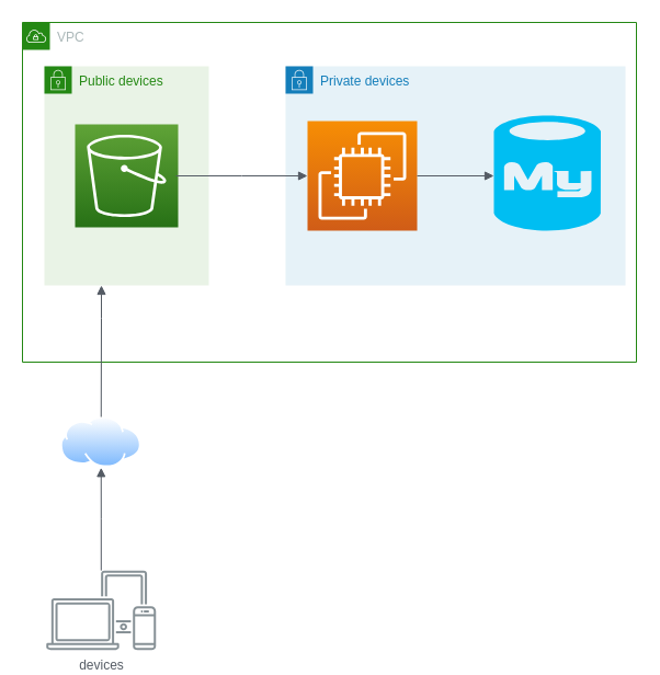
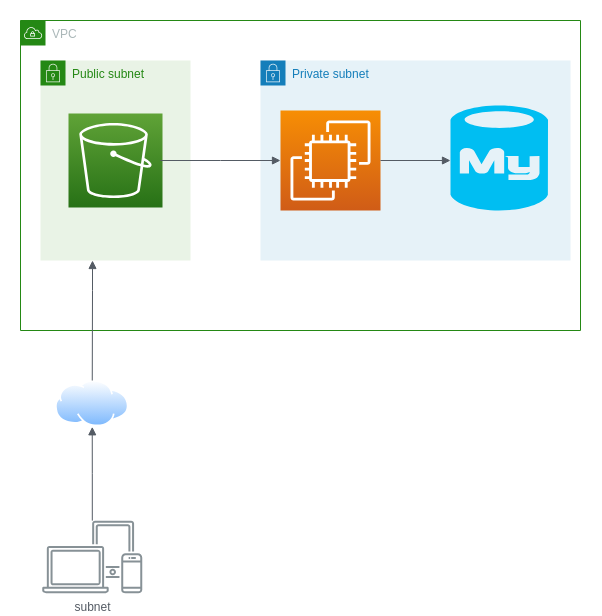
  <mxCell id="0" />
  <mxCell id="1" parent="0" />
  <mxCell id="2" value="VPC" style="points=[[0,0],[0.25,0],[0.5,0],[0.75,0],[1,0],[1,0.25],[1,0.5],[1,0.75],[1,1],[0.75,1],[0.5,1],[0.25,1],[0,1],[0,0.75],[0,0.5],[0,0.25]];outlineConnect=0;gradientColor=none;html=1;whiteSpace=wrap;fontSize=12;fontStyle=0;container=1;pointerEvents=0;collapsible=0;recursiveResize=0;shape=mxgraph.aws4.group;grIcon=mxgraph.aws4.group_vpc;strokeColor=#248814;fillColor=none;verticalAlign=top;align=left;spacingLeft=30;fontColor=#AAB7B8;dashed=0;" parent="1" vertex="1"><mxGeometry x="20" y="20" width="560" height="310" as="geometry" /></mxCell>
- <mxCell id="3" value="Private devices" style="points=[[0,0],[0.25,0],[0.5,0],[0.75,0],[1,0],[1,0.25],[1,0.5],[1,0.75],[1,1],[0.75,1],[0.5,1],[0.25,1],[0,1],[0,0.75],[0,0.5],[0,0.25]];outlineConnect=0;gradientColor=none;html=1;whiteSpace=wrap;fontSize=12;fontStyle=0;container=1;pointerEvents=0;collapsible=0;recursiveResize=0;shape=mxgraph.aws4.group;grIcon=mxgraph.aws4.group_security_group;grStroke=0;strokeColor=#147EBA;fillColor=#E6F2F8;verticalAlign=top;align=left;spacingLeft=30;fontColor=#147EBA;dashed=0;" parent="2" vertex="1"><mxGeometry x="240" y="40" width="310" height="200" as="geometry" /></mxCell>
+ <mxCell id="3" value="Private subnet" style="points=[[0,0],[0.25,0],[0.5,0],[0.75,0],[1,0],[1,0.25],[1,0.5],[1,0.75],[1,1],[0.75,1],[0.5,1],[0.25,1],[0,1],[0,0.75],[0,0.5],[0,0.25]];outlineConnect=0;gradientColor=none;html=1;whiteSpace=wrap;fontSize=12;fontStyle=0;container=1;pointerEvents=0;collapsible=0;recursiveResize=0;shape=mxgraph.aws4.group;grIcon=mxgraph.aws4.group_security_group;grStroke=0;strokeColor=#147EBA;fillColor=#E6F2F8;verticalAlign=top;align=left;spacingLeft=30;fontColor=#147EBA;dashed=0;" parent="2" vertex="1"><mxGeometry x="240" y="40" width="310" height="200" as="geometry" /></mxCell>
  <mxCell id="4" value="" style="sketch=0;points=[[0,0,0],[0.25,0,0],[0.5,0,0],[0.75,0,0],[1,0,0],[0,1,0],[0.25,1,0],[0.5,1,0],[0.75,1,0],[1,1,0],[0,0.25,0],[0,0.5,0],[0,0.75,0],[1,0.25,0],[1,0.5,0],[1,0.75,0]];outlineConnect=0;fontColor=#232F3E;gradientColor=#F78E04;gradientDirection=north;fillColor=#D05C17;strokeColor=#ffffff;dashed=0;verticalLabelPosition=bottom;verticalAlign=top;align=center;html=1;fontSize=12;fontStyle=0;aspect=fixed;shape=mxgraph.aws4.resourceIcon;resIcon=mxgraph.aws4.ec2;" parent="3" vertex="1"><mxGeometry x="20" y="50" width="100" height="100" as="geometry" /></mxCell>
  <mxCell id="5" value="" style="edgeStyle=orthogonalEdgeStyle;html=1;endArrow=block;elbow=vertical;startArrow=none;endFill=1;strokeColor=#545B64;rounded=0;" parent="3" edge="1"><mxGeometry width="100" relative="1" as="geometry"><mxPoint x="120" y="100" as="sourcePoint" /><mxPoint x="190" y="100" as="targetPoint" /></mxGeometry></mxCell>
  <mxCell id="6" value="" style="verticalLabelPosition=bottom;html=1;verticalAlign=top;align=center;strokeColor=none;fillColor=#00BEF2;shape=mxgraph.azure.mysql_database;" parent="3" vertex="1"><mxGeometry x="190" y="45" width="97.5" height="105" as="geometry" /></mxCell>
- <mxCell id="7" value="Public devices" style="points=[[0,0],[0.25,0],[0.5,0],[0.75,0],[1,0],[1,0.25],[1,0.5],[1,0.75],[1,1],[0.75,1],[0.5,1],[0.25,1],[0,1],[0,0.75],[0,0.5],[0,0.25]];outlineConnect=0;gradientColor=none;html=1;whiteSpace=wrap;fontSize=12;fontStyle=0;container=1;pointerEvents=0;collapsible=0;recursiveResize=0;shape=mxgraph.aws4.group;grIcon=mxgraph.aws4.group_security_group;grStroke=0;strokeColor=#248814;fillColor=#E9F3E6;verticalAlign=top;align=left;spacingLeft=30;fontColor=#248814;dashed=0;" parent="2" vertex="1"><mxGeometry x="20" y="40" width="150" height="200" as="geometry" /></mxCell>
+ <mxCell id="7" value="Public subnet" style="points=[[0,0],[0.25,0],[0.5,0],[0.75,0],[1,0],[1,0.25],[1,0.5],[1,0.75],[1,1],[0.75,1],[0.5,1],[0.25,1],[0,1],[0,0.75],[0,0.5],[0,0.25]];outlineConnect=0;gradientColor=none;html=1;whiteSpace=wrap;fontSize=12;fontStyle=0;container=1;pointerEvents=0;collapsible=0;recursiveResize=0;shape=mxgraph.aws4.group;grIcon=mxgraph.aws4.group_security_group;grStroke=0;strokeColor=#248814;fillColor=#E9F3E6;verticalAlign=top;align=left;spacingLeft=30;fontColor=#248814;dashed=0;" parent="2" vertex="1"><mxGeometry x="20" y="40" width="150" height="200" as="geometry" /></mxCell>
  <mxCell id="8" value="" style="sketch=0;points=[[0,0,0],[0.25,0,0],[0.5,0,0],[0.75,0,0],[1,0,0],[0,1,0],[0.25,1,0],[0.5,1,0],[0.75,1,0],[1,1,0],[0,0.25,0],[0,0.5,0],[0,0.75,0],[1,0.25,0],[1,0.5,0],[1,0.75,0]];outlineConnect=0;fontColor=#232F3E;gradientColor=#60A337;gradientDirection=north;fillColor=#277116;strokeColor=#ffffff;dashed=0;verticalLabelPosition=bottom;verticalAlign=top;align=center;html=1;fontSize=12;fontStyle=0;aspect=fixed;shape=mxgraph.aws4.resourceIcon;resIcon=mxgraph.aws4.s3;" parent="7" vertex="1"><mxGeometry x="28" y="53" width="94" height="94" as="geometry" /></mxCell>
  <mxCell id="9" value="" style="edgeStyle=orthogonalEdgeStyle;html=1;endArrow=block;elbow=vertical;startArrow=none;endFill=1;strokeColor=#545B64;rounded=0;entryX=0;entryY=0.5;entryDx=0;entryDy=0;entryPerimeter=0;" parent="7" target="4" edge="1"><mxGeometry width="100" relative="1" as="geometry"><mxPoint x="120" y="100" as="sourcePoint" /><mxPoint x="220" y="100" as="targetPoint" /><Array as="points"><mxPoint x="180" y="100" /><mxPoint x="180" y="100" /></Array></mxGeometry></mxCell>
  <mxCell id="10" value="" style="image;aspect=fixed;perimeter=ellipsePerimeter;html=1;align=center;shadow=0;dashed=0;spacingTop=3;image=img/lib/active_directory/internet_cloud.svg;" parent="1" vertex="1"><mxGeometry x="55" y="380" width="73.49" height="46.3" as="geometry" /></mxCell>
- <mxCell id="11" value="devices" style="sketch=0;outlineConnect=0;gradientColor=none;fontColor=#545B64;strokeColor=none;fillColor=#879196;dashed=0;verticalLabelPosition=bottom;verticalAlign=top;align=center;html=1;fontSize=12;fontStyle=0;aspect=fixed;shape=mxgraph.aws4.illustration_devices;pointerEvents=1" parent="1" vertex="1"><mxGeometry x="41.75" y="520" width="100" height="73" as="geometry" /></mxCell>
+ <mxCell id="11" value="subnet" style="sketch=0;outlineConnect=0;gradientColor=none;fontColor=#545B64;strokeColor=none;fillColor=#879196;dashed=0;verticalLabelPosition=bottom;verticalAlign=top;align=center;html=1;fontSize=12;fontStyle=0;aspect=fixed;shape=mxgraph.aws4.illustration_devices;pointerEvents=1" parent="1" vertex="1"><mxGeometry x="41.75" y="520" width="100" height="73" as="geometry" /></mxCell>
  <mxCell id="12" value="" style="edgeStyle=orthogonalEdgeStyle;html=1;endArrow=none;elbow=vertical;startArrow=block;startFill=1;strokeColor=#545B64;rounded=0;" edge="1" parent="1" source="10" target="11"><mxGeometry width="100" relative="1" as="geometry"><mxPoint x="250" y="460" as="sourcePoint" /><mxPoint x="350" y="460" as="targetPoint" /></mxGeometry></mxCell>
  <mxCell id="13" value="" style="edgeStyle=orthogonalEdgeStyle;html=1;endArrow=none;elbow=vertical;startArrow=block;startFill=1;strokeColor=#545B64;rounded=0;entryX=0.5;entryY=0;entryDx=0;entryDy=0;" edge="1" parent="1" source="7" target="10"><mxGeometry width="100" relative="1" as="geometry"><mxPoint x="300" y="530" as="sourcePoint" /><mxPoint x="400" y="530" as="targetPoint" /><Array as="points"><mxPoint x="92" y="290" /><mxPoint x="92" y="290" /></Array></mxGeometry></mxCell>
